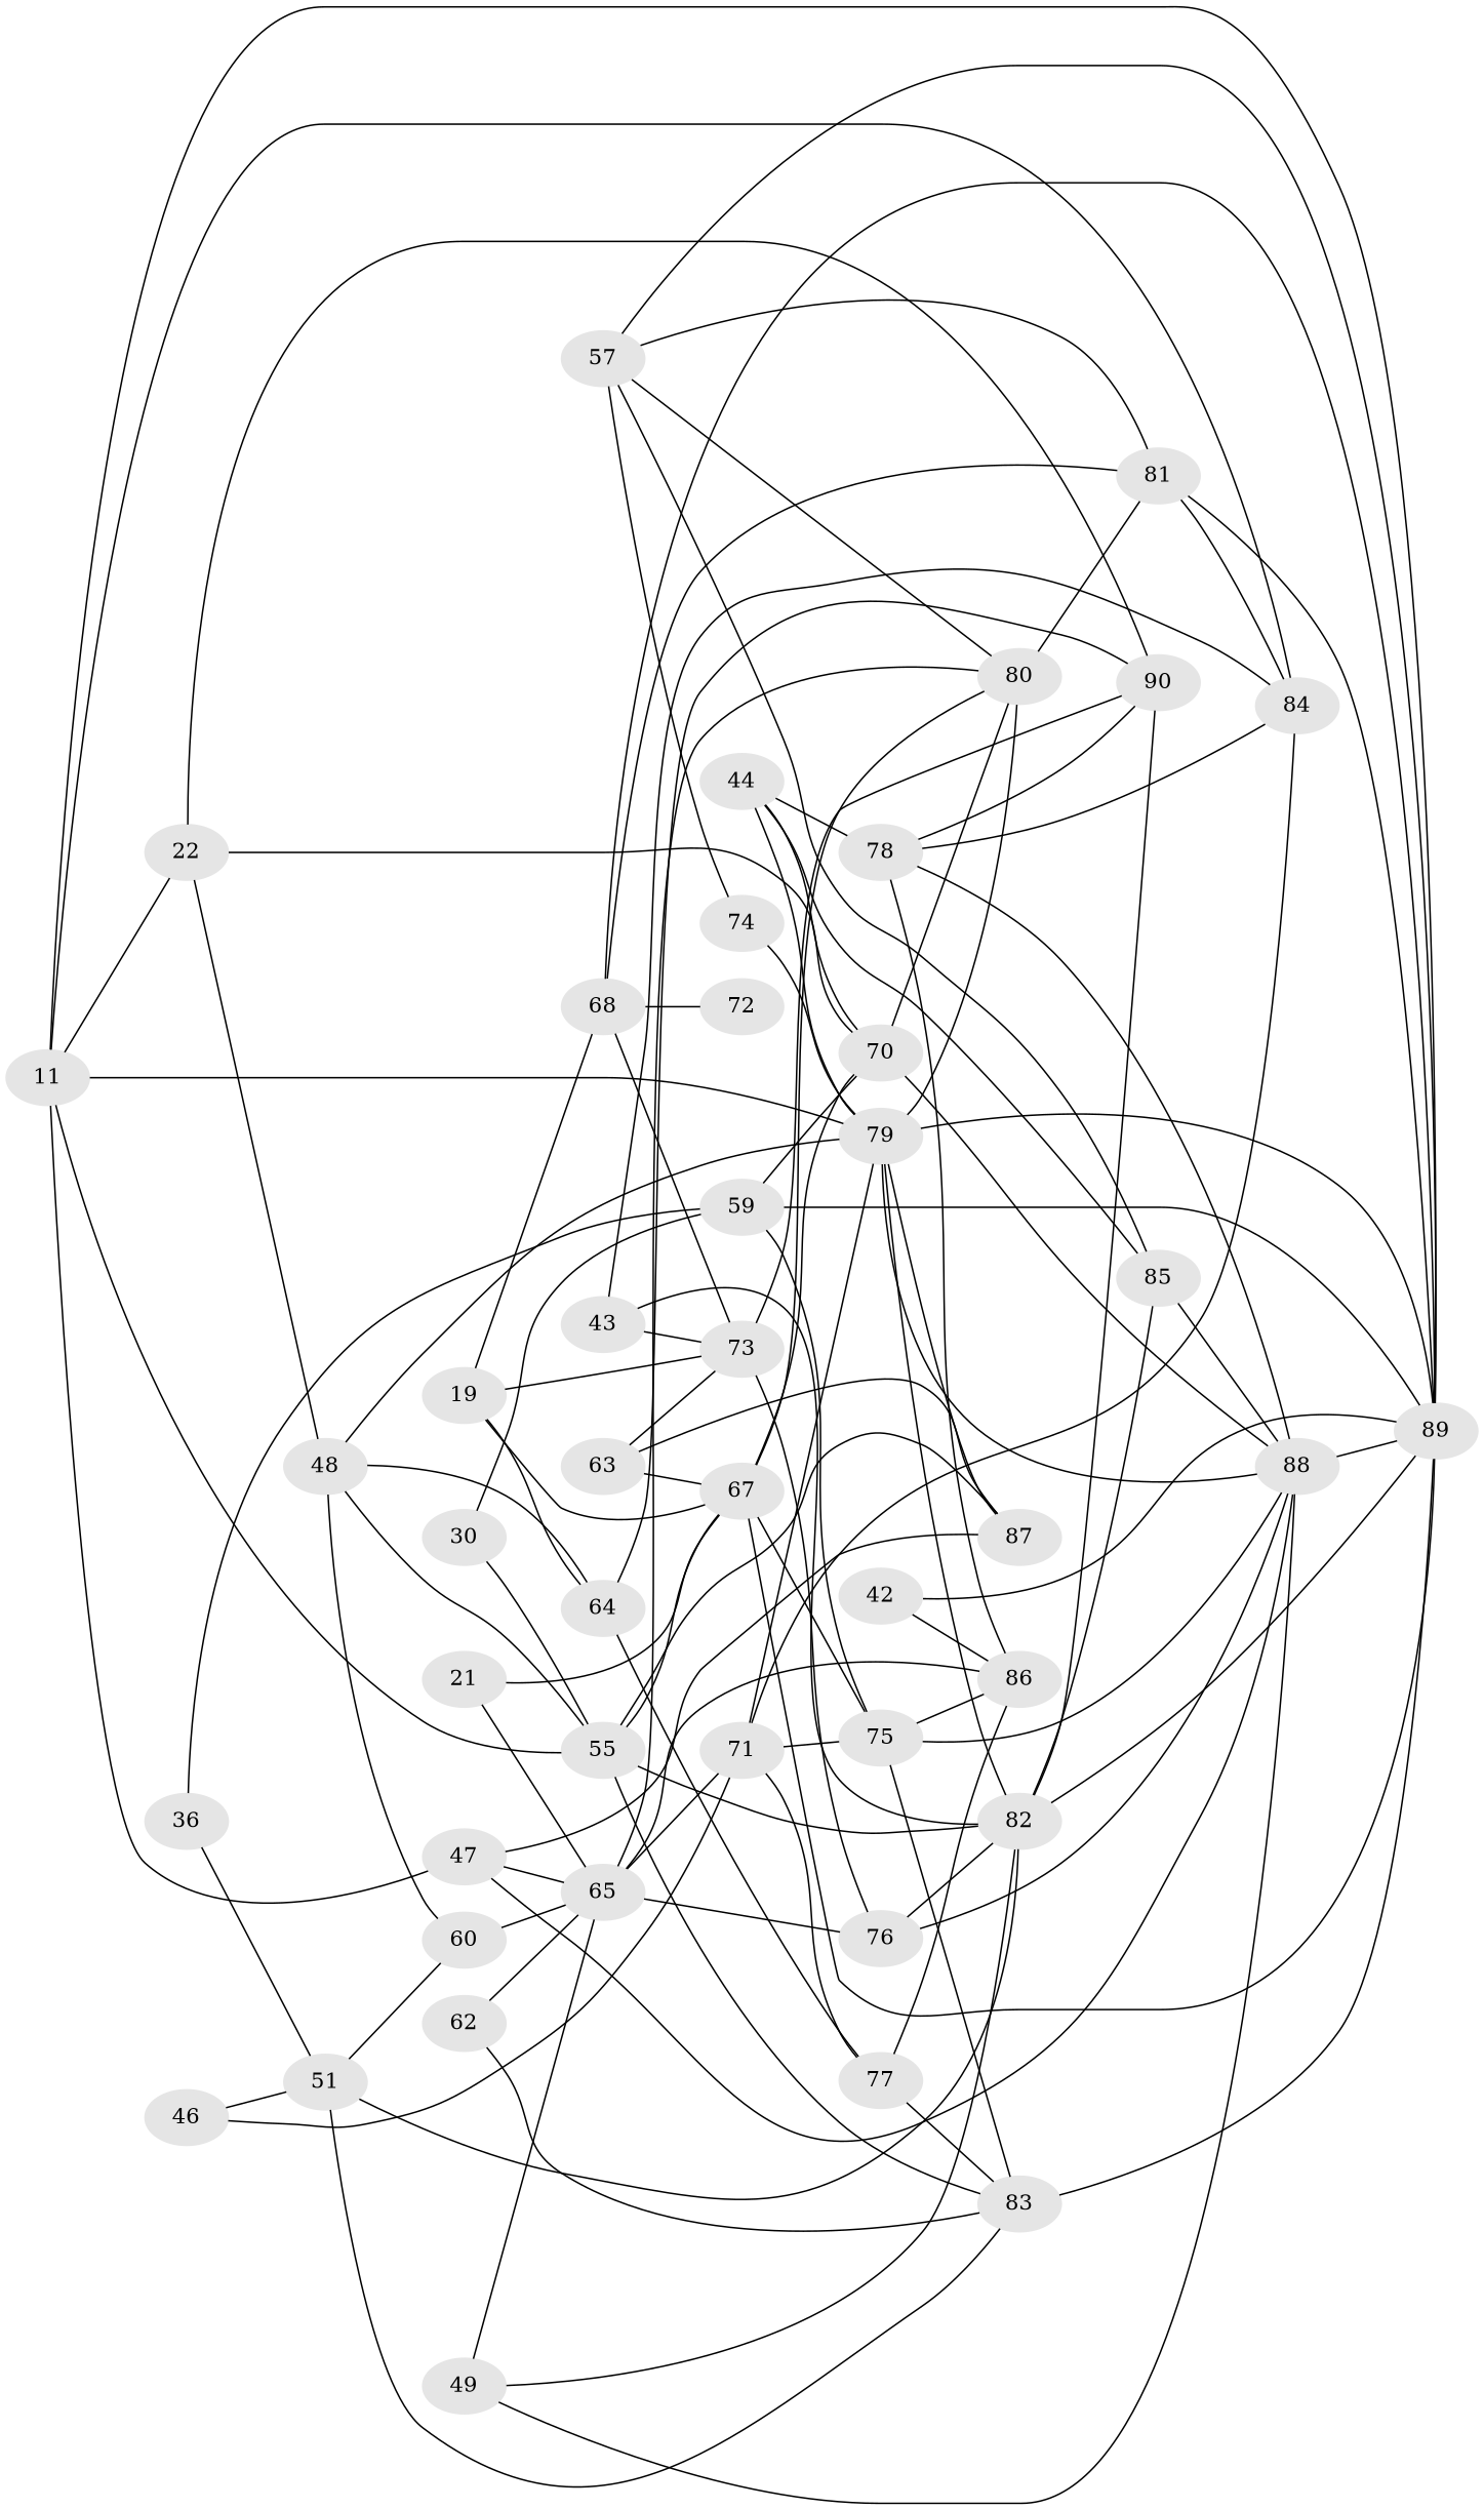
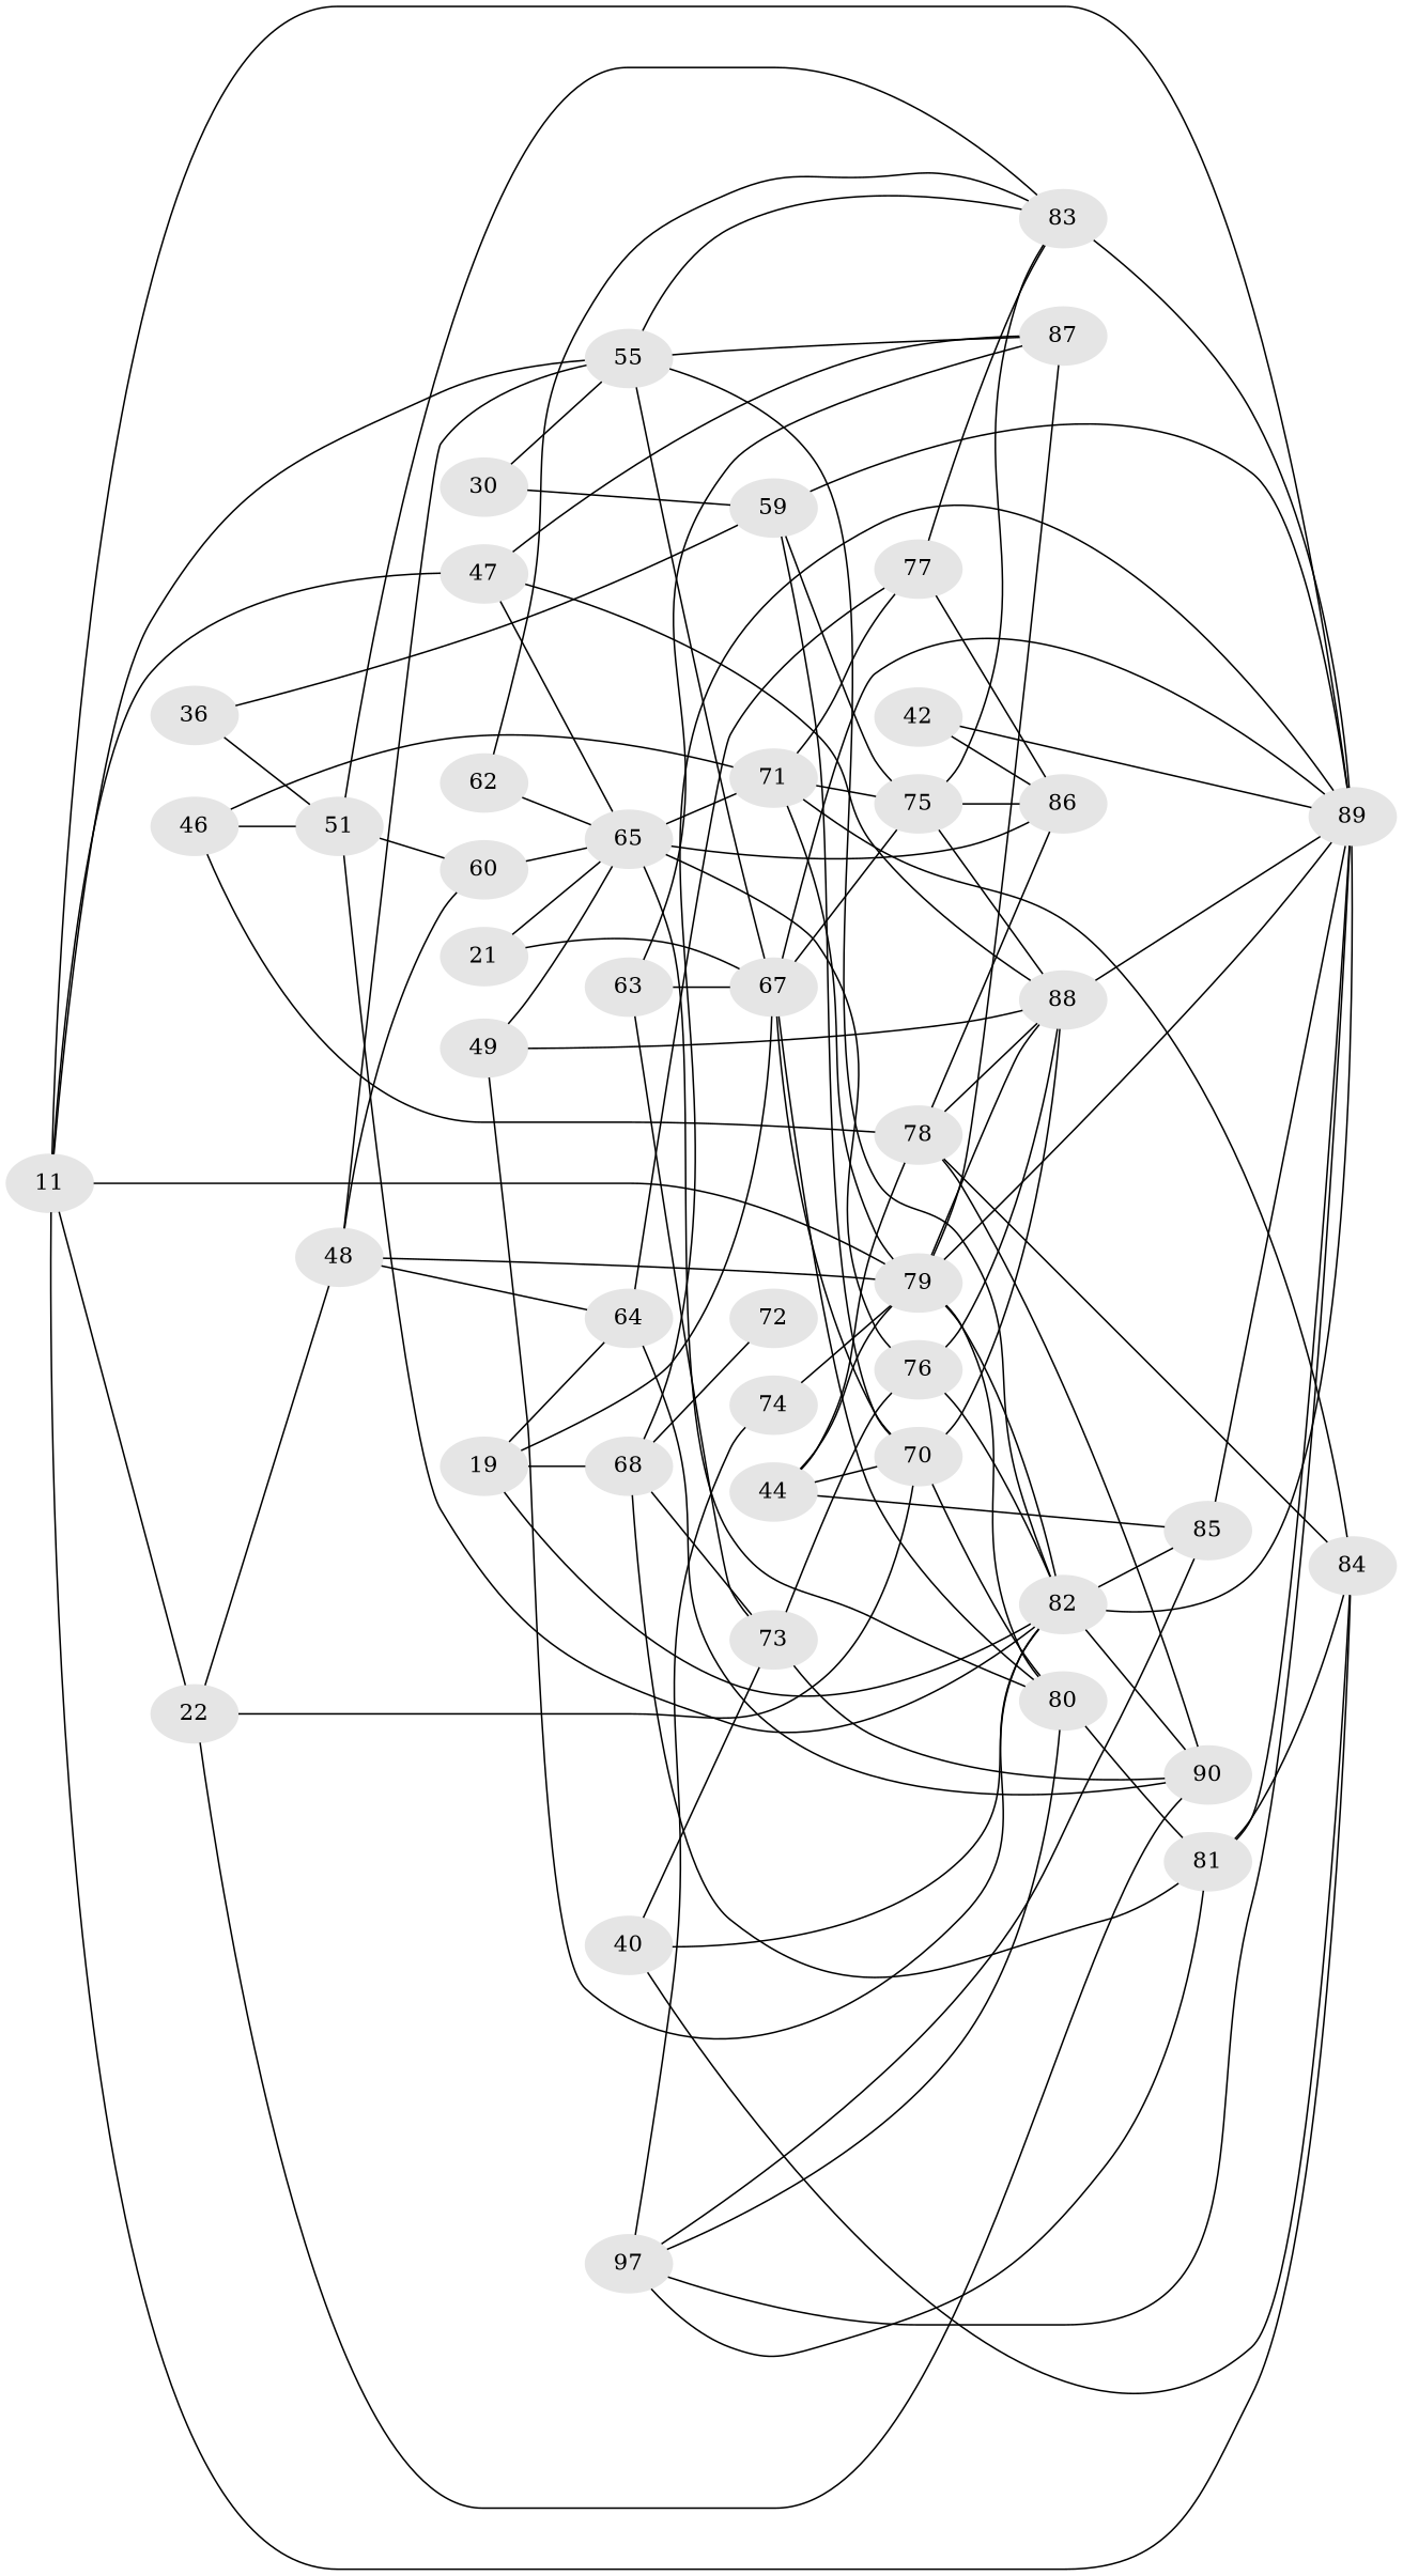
  graph {
    rankdir=LR
    node [color=gray90 style=filled]
    n1 [label=11 super="+17"]
    22 [super="+20"]
    47 [super="+45"]
    55 [super="+25+9"]
    79 [super="+61"]
    84 [super="+4"]
    89 [super="+38+58"]
    48 [super="+8"]
    70 [super="+14+69"]
    90
    65 [super="+43"]
    87 [super="+37"]
    88 [super="+29+23+50+39"]
    67 [super="+24"]
    82 [super="+52+41"]
    83
    80 [super="+10"]
    19
    64
    68 [super="+66"]
    77
    75 [super="+26+28"]
    73
    81 [super="+33+30"]
    72
    85
    86
    71 [super="+2"]
    76
    21
    60
    n32 [label=30]
    59 [super="+56"]
    36
    51
-   40 [label=43]
+   40
    42
    44
    78 [super="+1"]
    46
    49 [super="+27"]
-   57 [super="+35"]
+   57 [super="+35" label=97]
    74
    62
    63
    n1 -- 22
    n1 -- 47
    n1 -- 55
    n1 -- 79 [weight=2]
    n1 -- 84
    n1 -- 89
    22 -- 48
    22 -- 70
    22 -- 90 [weight=2]
    47 -- 65
    47 -- 87
    47 -- 88
    55 -- 87
    55 -- 67 [weight=2]
    55 -- 82 [weight=2]
    55 -- 83
    79 -- 89
    79 -- 87
    79 -- 88 [weight=2]
    79 -- 82
    79 -- 80
    48 -- 55
    48 -- 79
    48 -- 64
    48 -- 60
    70 -- 88
    70 -- 80
    65 -- 80
    65 -- 86
    65 -- 71 [weight=2]
    65 -- 76
    88 -- 89 [weight=4]
    67 -- 89
    67 -- 70
    67 -- 80
    67 -- 75
    82 -- 89 [weight=3]
    82 -- 90
    82 -- 85
    83 -- 89
    80 -- 81
    19 -- 67
-   19 -- 73
+   19 -- 82
    19 -- 64
    19 -- 68 [weight=2]
    64 -- 90
    64 -- 77
    68 -- 89
    68 -- 73
    68 -- 81
    68 -- 72 [weight=2]
    77 -- 83
    77 -- 86
    75 -- 88 [weight=2]
    75 -- 83
    75 -- 86
    73 -- 90
    73 -- 76
    81 -- 84
    81 -- 89
-   85 -- 88 [weight=3]
+   85 -- 89 [weight=3]
    71 -- 79 [weight=2]
    71 -- 84 [weight=2]
    71 -- 77
    71 -- 75
    76 -- 88
    76 -- 82
    21 -- 65
    21 -- 67
    60 -- 65
    n32 -- 55
    n32 -- 59
    59 -- 89 [weight=3]
    59 -- 70 [weight=2]
    59 -- 75
    36 -- 59
    36 -- 51
    51 -- 82
    51 -- 83
    51 -- 60
    40 -- 84
    40 -- 82
    40 -- 73
    42 -- 89
    42 -- 86
    44 -- 79
    44 -- 70
    44 -- 85
    44 -- 78
    78 -- 84
    78 -- 90
    78 -- 88
    78 -- 86
    46 -- 71
    46 -- 51
+   46 -- 78
    49 -- 65
    49 -- 88
    49 -- 82
    57 -- 89
    57 -- 80 [weight=2]
    57 -- 81
    57 -- 85 [weight=2]
    57 -- 74
    74 -- 79
    62 -- 65
    62 -- 83
    63 -- 87
    63 -- 67
    63 -- 73
  }
